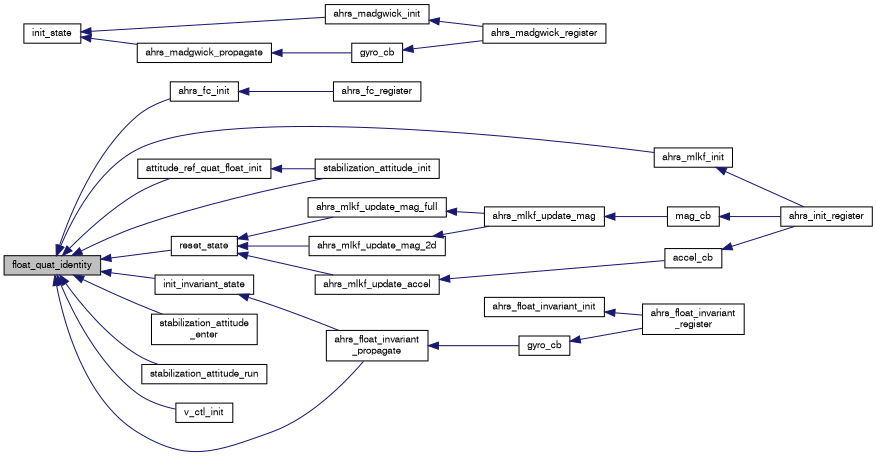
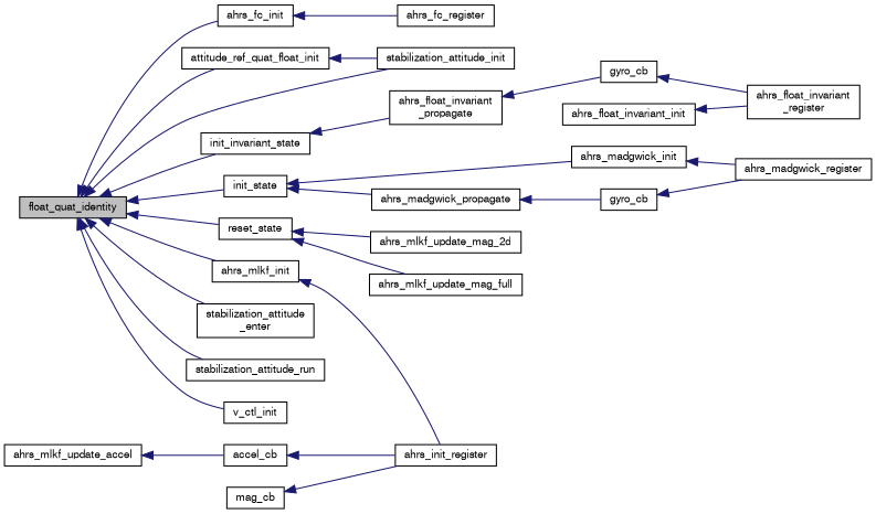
  digraph {
    rankdir=LR
    node [color=black fillcolor=white fontname=FreeSans fontsize=10 shape=record style=filled]
    edge [color=midnightblue dir=back fontname=FreeSans fontsize=10 labelfontname=FreeSans labelfontsize=10 style=solid]
    n1 [fillcolor=grey75 fontcolor=black height=0.2 label=float_quat_identity width=0.4]
    n2 [height=0.2 label=ahrs_fc_init width=0.4]
    n3 [height=0.2 label=ahrs_mlkf_init width=0.4]
    n4 [height=0.2 label=attitude_ref_quat_float_init width=0.4]
    n5 [height=0.2 label=stabilization_attitude_init width=0.4]
    n6 [height=0.2 label=init_invariant_state width=0.4]
    n7 [height=0.2 label=init_state width=0.4]
    n8 [height=0.2 label=reset_state width=0.4]
    n9 [height=0.2 label="stabilization_attitude\l_enter" width=0.4]
    n10 [height=0.2 label=stabilization_attitude_run width=0.4]
    n11 [height=0.2 label=v_ctl_init width=0.4]
    n12 [height=0.2 label=ahrs_fc_register width=0.4]
    n13 [height=0.2 label=ahrs_init_register width=0.4]
    n14 [height=0.2 label="ahrs_float_invariant\l_propagate" width=0.4]
    n15 [height=0.2 label=ahrs_madgwick_init width=0.4]
    n16 [height=0.2 label=ahrs_madgwick_propagate width=0.4]
    n17 [height=0.2 label=ahrs_mlkf_update_accel width=0.4]
    n18 [height=0.2 label=ahrs_mlkf_update_mag_2d width=0.4]
    n19 [height=0.2 label=ahrs_mlkf_update_mag_full width=0.4]
    n20 [height=0.2 label=ahrs_float_invariant_init width=0.4]
    n21 [height=0.2 label="ahrs_float_invariant\l_register" width=0.4]
    n22 [height=0.2 label=gyro_cb width=0.4]
    n23 [height=0.2 label=ahrs_madgwick_register width=0.4]
    n24 [height=0.2 label=gyro_cb width=0.4]
    n25 [height=0.2 label=accel_cb width=0.4]
-   n26 [height=0.2 label=ahrs_mlkf_update_mag width=0.4]
    n27 [height=0.2 label=mag_cb width=0.4]
    n1 -> n2
    n1 -> n3
    n1 -> n4
    n1 -> n5
    n1 -> n6
-   n1 -> n14
+   n1 -> n7
    n1 -> n8
    n1 -> n9
    n1 -> n10
    n1 -> n11
    n2 -> n12
    n3 -> n13
    n4 -> n5
    n6 -> n14
    n7 -> n15
    n7 -> n16
-   n8 -> n17
    n8 -> n18
    n8 -> n19
    n14 -> n22
    n15 -> n23
    n16 -> n24
    n17 -> n25
-   n18 -> n26
-   n19 -> n26
    n20 -> n21
    n22 -> n21
    n24 -> n23
    n25 -> n13
-   n26 -> n27
    n27 -> n13
  }
